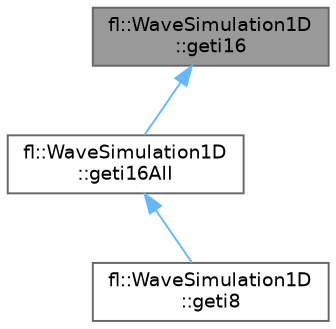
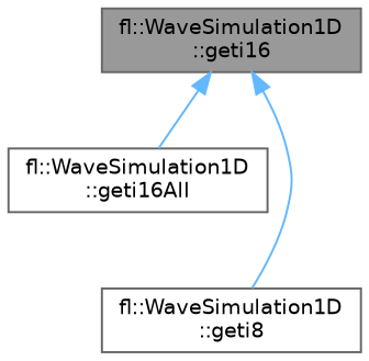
  digraph {
    rankdir=TB
    node [color=grey40 fillcolor=white fontname=Helvetica fontsize=10 shape=box style=filled]
    edge [color=steelblue1 dir=back fontname=Helvetica fontsize=10 labelfontname=Helvetica labelfontsize=10 style=solid]
    n1 [color=gray40 fillcolor=grey60 fontcolor=black height=0.2 label="fl::WaveSimulation1D\l::geti16" width=0.4]
    n2 [height=0.2 label="fl::WaveSimulation1D\l::geti16All" width=0.4]
    n3 [height=0.2 label="fl::WaveSimulation1D\l::geti8" width=0.4]
    n1 -> n2
-   n2 -> n3
+   n1 -> n3
  }
